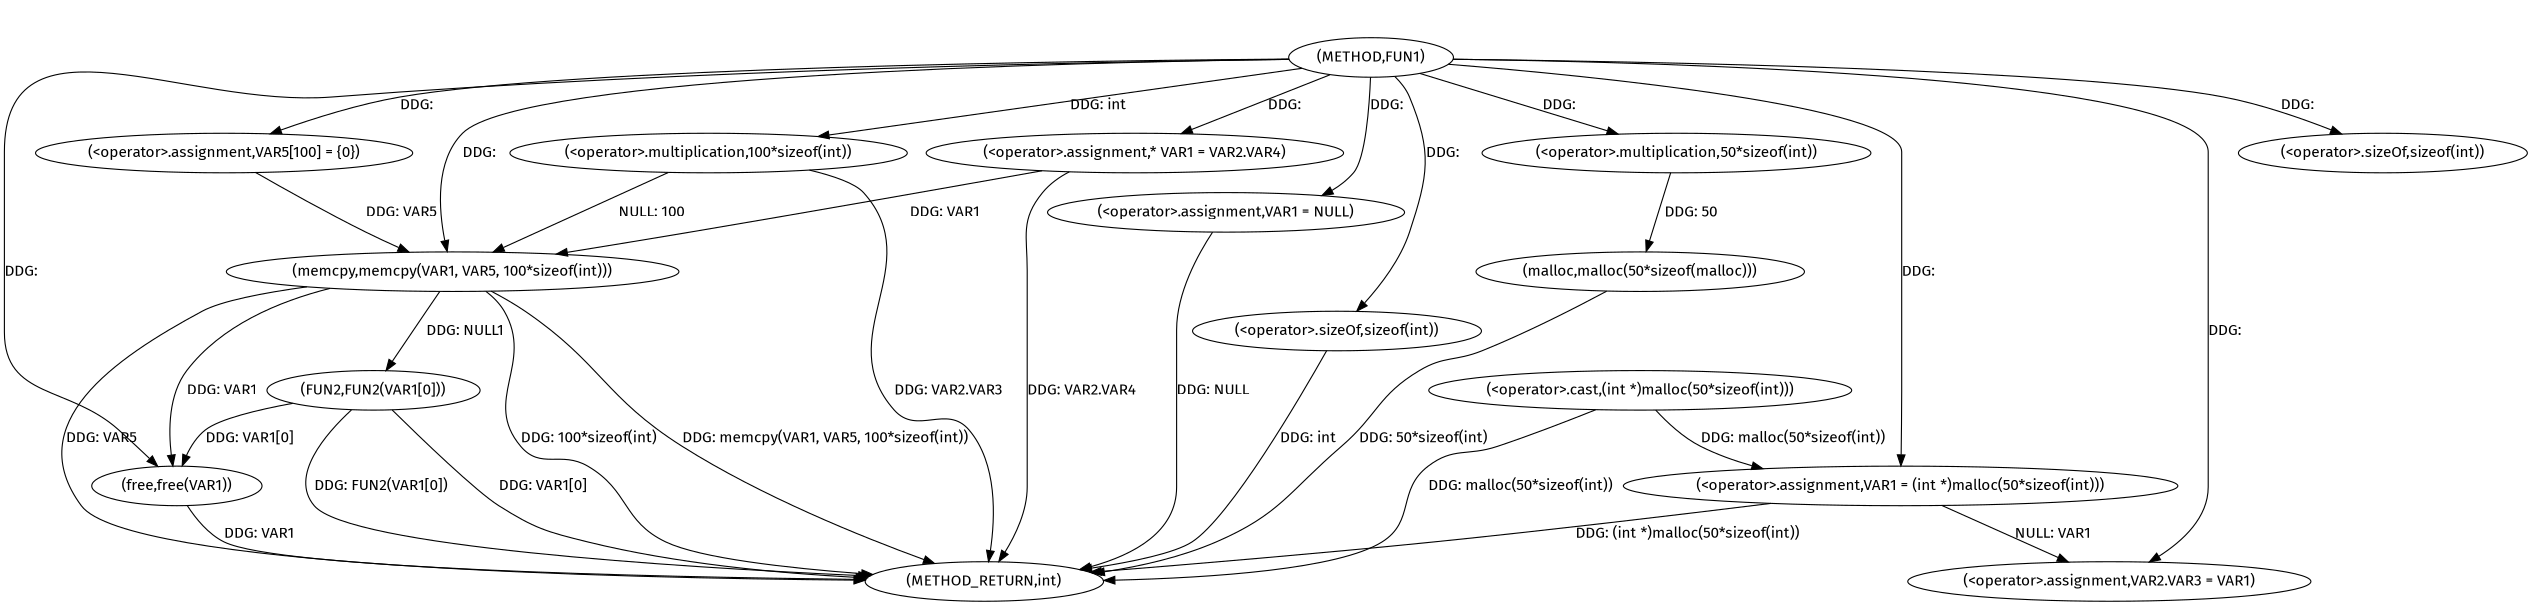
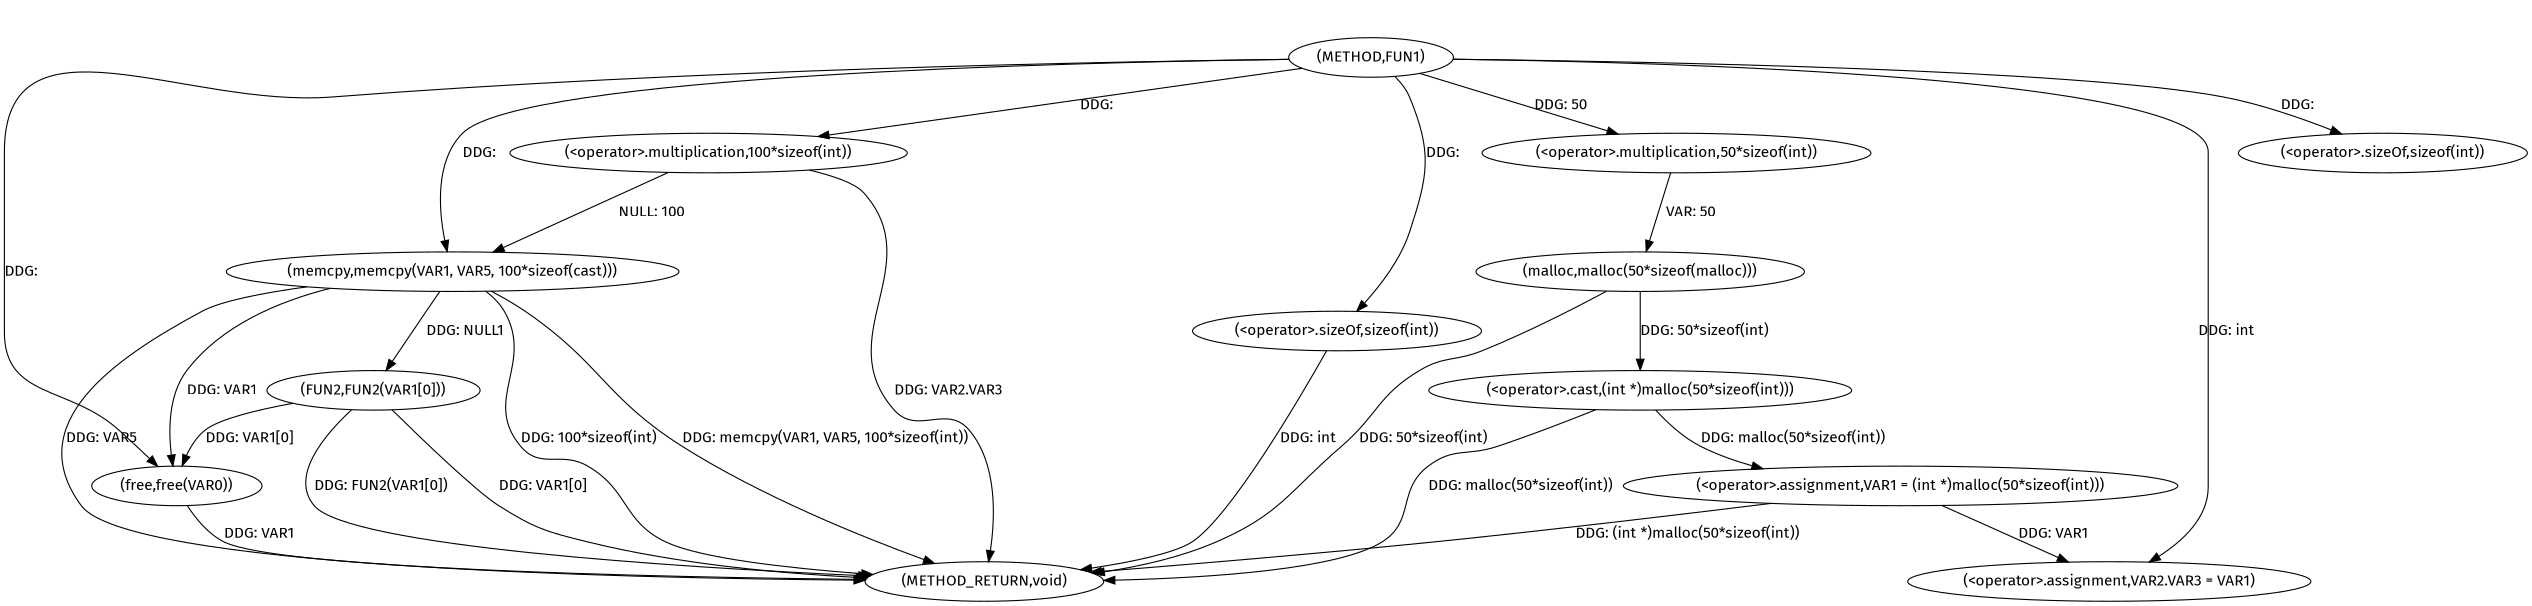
  digraph {
    fontname="Fira Sans"
    node [fontname="Fira Sans"]
    edge [fontname="Fira Sans"]
    n1 [label="(METHOD,FUN1)"]
-   n2 [label="(<operator>.assignment,VAR1 = NULL)"]
    n3 [label="(<operator>.assignment,VAR1 = (int *)malloc(50*sizeof(int)))"]
    n4 [label="(<operator>.multiplication,50*sizeof(int))"]
    n5 [label="(<operator>.sizeOf,sizeof(int))"]
    n6 [label="(<operator>.assignment,VAR2.VAR3 = VAR1)"]
-   n7 [label="(<operator>.assignment,* VAR1 = VAR2.VAR4)"]
-   n8 [label="(<operator>.assignment,VAR5[100] = {0})"]
-   n9 [label="(memcpy,memcpy(VAR1, VAR5, 100*sizeof(int)))"]
+   n9 [label="(memcpy,memcpy(VAR1, VAR5, 100*sizeof(cast)))"]
    n10 [label="(<operator>.multiplication,100*sizeof(int))"]
    n11 [label="(<operator>.sizeOf,sizeof(int))"]
-   n12 [label="(free,free(VAR1))"]
-   n13 [label="(METHOD_RETURN,int)"]
+   n12 [label="(free,free(VAR0))"]
+   n13 [label="(METHOD_RETURN,void)"]
    n14 [label="(malloc,malloc(50*sizeof(malloc)))"]
    n15 [label="(FUN2,FUN2(VAR1[0]))"]
    n16 [label="(<operator>.cast,(int *)malloc(50*sizeof(int)))"]
-   n1 -> n2 [label="DDG: "]
-   n1 -> n3 [label="DDG: "]
-   n1 -> n4 [label="DDG: "]
+   n1 -> n4 [label="DDG: 50"]
    n1 -> n5 [label="DDG: "]
-   n1 -> n6 [label="DDG: "]
-   n1 -> n7 [label="DDG: "]
-   n1 -> n8 [label="DDG: "]
+   n1 -> n6 [label="DDG: int"]
    n1 -> n9 [label="DDG: "]
-   n1 -> n10 [label="DDG: int"]
+   n1 -> n10 [label="DDG: "]
    n1 -> n11 [label="DDG: "]
    n1 -> n12 [label="DDG: "]
-   n2 -> n13 [label="DDG: NULL"]
-   n3 -> n6 [label="NULL: VAR1"]
+   n3 -> n6 [label="DDG: VAR1"]
    n3 -> n13 [label="DDG: (int *)malloc(50*sizeof(int))"]
-   n4 -> n14 [label="DDG: 50"]
-   n7 -> n9 [label="DDG: VAR1"]
-   n7 -> n13 [label="DDG: VAR2.VAR4"]
-   n8 -> n9 [label="DDG: VAR5"]
+   n4 -> n14 [label="VAR: 50"]
    n9 -> n12 [label="DDG: VAR1"]
    n9 -> n13 [label="DDG: 100*sizeof(int)"]
    n9 -> n13 [label="DDG: memcpy(VAR1, VAR5, 100*sizeof(int))"]
    n9 -> n13 [label="DDG: VAR5"]
    n9 -> n15 [label="DDG: NULL1"]
    n10 -> n9 [label="NULL: 100"]
    n10 -> n13 [label="DDG: VAR2.VAR3"]
    n11 -> n13 [label="DDG: int"]
    n12 -> n13 [label="DDG: VAR1"]
    n14 -> n13 [label="DDG: 50*sizeof(int)"]
+   n14 -> n16 [label="DDG: 50*sizeof(int)"]
    n15 -> n12 [label="DDG: VAR1[0]"]
    n15 -> n13 [label="DDG: VAR1[0]"]
    n15 -> n13 [label="DDG: FUN2(VAR1[0])"]
    n16 -> n3 [label="DDG: malloc(50*sizeof(int))"]
    n16 -> n13 [label="DDG: malloc(50*sizeof(int))"]
  }
